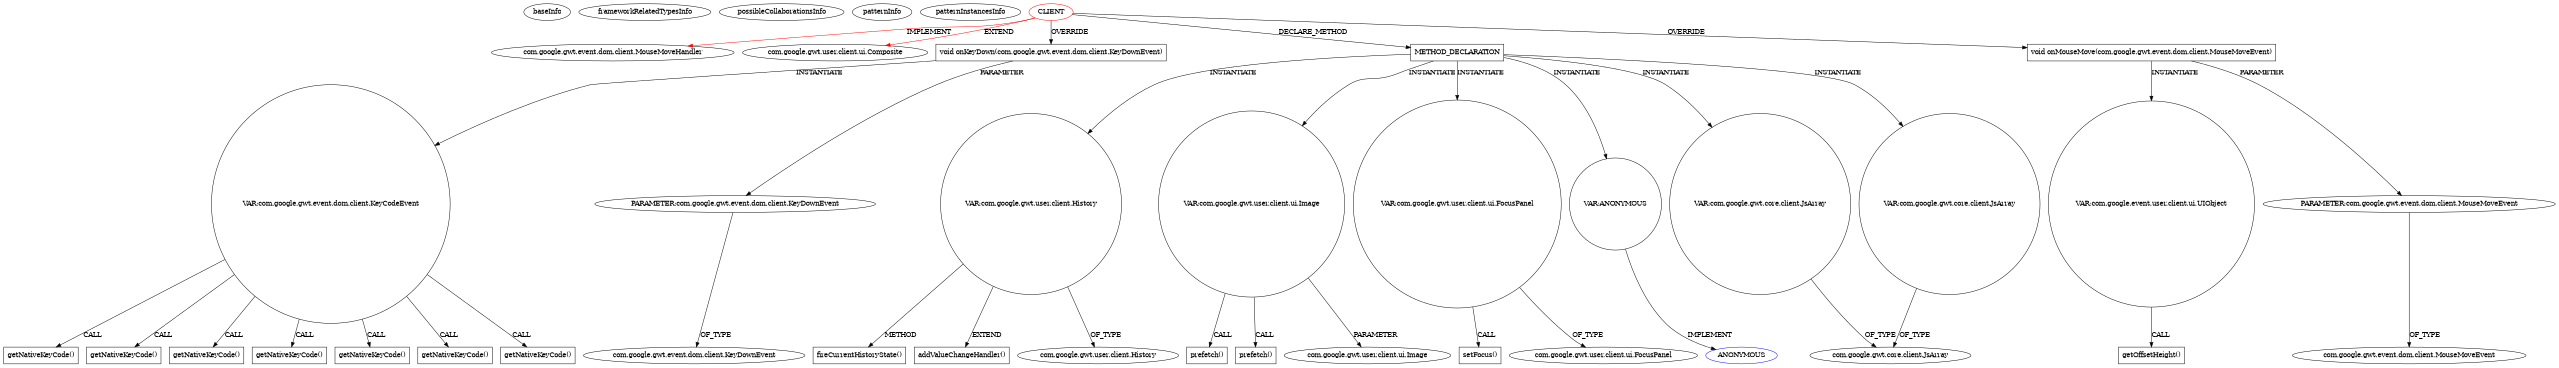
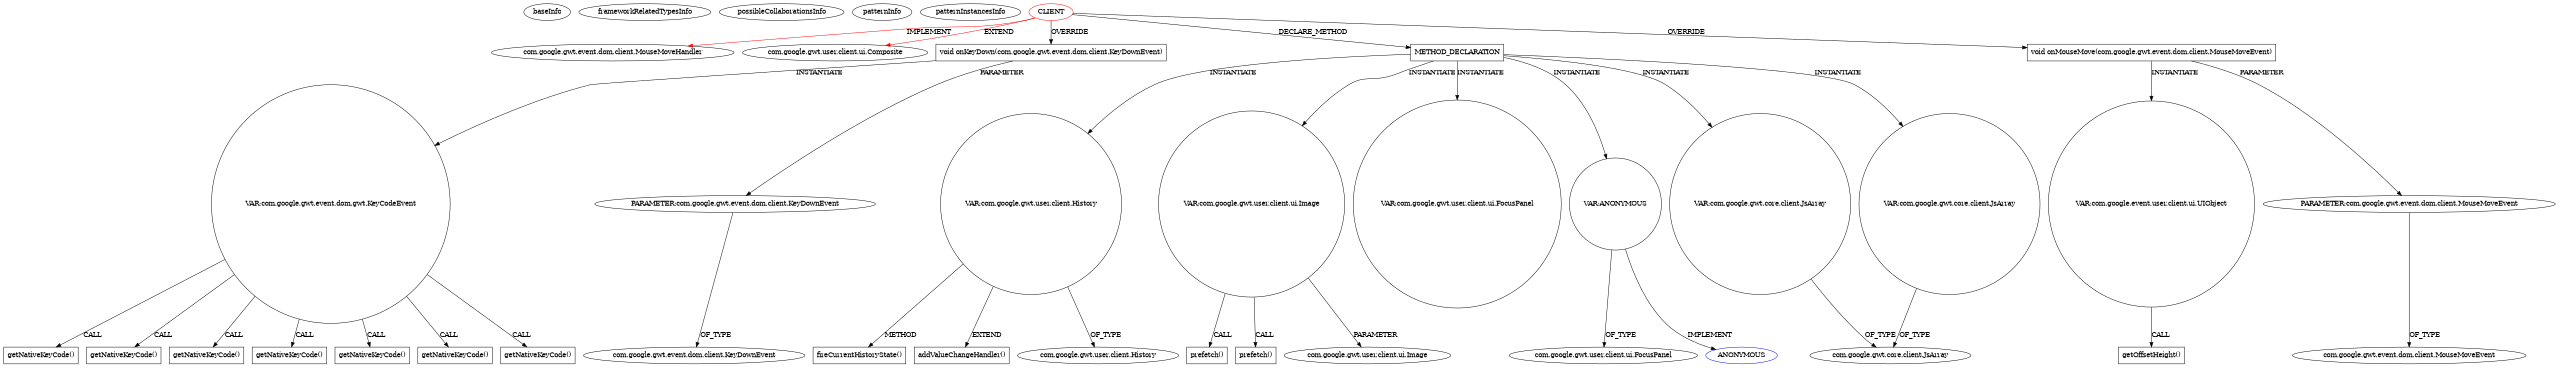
  digraph {
    node [isFrameworkType=false vertexType=INSIDE_CALL]
    baseInfo [category=pattern graphId=504 isAnonymous=false possibleRelation=false isFrameworkType="" vertexType=""]
    frameworkRelatedTypesInfo [0="com.google.gwt.event.dom.client.MouseMoveHandler" 1="com.google.gwt.user.client.ui.Composite" isFrameworkType="" vertexType=""]
    possibleCollaborationsInfo [isFrameworkType="" vertexType=""]
    patternInfo [frequency=2.0 patternRootClient=0 isFrameworkType="" vertexType=""]
    patternInstancesInfo [0="vlapan-PhotoBank~/vlapan-PhotoBank/PhotoBank-master/src/com/vlapan/gwt/photobank/client/ui/PhotoBrowserSimple.java~PhotoBrowserSimple~4605" 1="vlapan-PhotoBank~/vlapan-PhotoBank/PhotoBank-master/src/com/vlapan/gwt/photobank/client/ui/PhotoBrowser.java~PhotoBrowser~4600" isFrameworkType="" vertexType=""]
    n6 [label="com.google.gwt.event.dom.client.MouseMoveHandler" vertexType=FRAMEWORK_INTERFACE_TYPE]
    n7 [color=red label=CLIENT vertexType=ROOT_CLIENT_CLASS_DECLARATION]
    n8 [label="com.google.gwt.user.client.ui.Composite" vertexType=FRAMEWORK_CLASS_TYPE]
    n9 [label="void onKeyDown(com.google.gwt.event.dom.client.KeyDownEvent)" shape=box vertexType=OVERRIDING_METHOD_DECLARATION]
    n10 [label=METHOD_DECLARATION shape=box vertexType=CLIENT_METHOD_DECLARATION]
    n11 [label="void onMouseMove(com.google.gwt.event.dom.client.MouseMoveEvent)" shape=box vertexType=OVERRIDING_METHOD_DECLARATION]
-   n12 [label="VAR:com.google.gwt.event.dom.client.KeyCodeEvent" shape=circle vertexType=VARIABLE_EXPRESION]
+   n12 [label="VAR:com.google.gwt.event.dom.gwt.KeyCodeEvent" shape=circle vertexType=VARIABLE_EXPRESION]
    n13 [label="PARAMETER:com.google.gwt.event.dom.client.KeyDownEvent" vertexType=PARAMETER_DECLARATION]
    n14 [label="VAR:com.google.gwt.user.client.ui.FocusPanel" shape=circle vertexType=VARIABLE_EXPRESION]
    n15 [label="VAR:ANONYMOUS" shape=circle vertexType=VARIABLE_EXPRESION]
    n16 [label="VAR:com.google.gwt.core.client.JsArray" shape=circle vertexType=VARIABLE_EXPRESION]
    n17 [label="VAR:com.google.gwt.core.client.JsArray" shape=circle vertexType=VARIABLE_EXPRESION]
    n18 [label="VAR:com.google.gwt.user.client.History" shape=circle vertexType=VARIABLE_EXPRESION]
    n19 [label="VAR:com.google.gwt.user.client.ui.Image" shape=circle vertexType=VARIABLE_EXPRESION]
    n20 [label="VAR:com.google.event.user.client.ui.UIObject" shape=circle vertexType=VARIABLE_EXPRESION]
    n21 [label="PARAMETER:com.google.gwt.event.dom.client.MouseMoveEvent" vertexType=PARAMETER_DECLARATION]
    n22 [label="getNativeKeyCode()" shape=box]
    n23 [label="getNativeKeyCode()" shape=box]
    n24 [label="getNativeKeyCode()" shape=box]
    n25 [label="getNativeKeyCode()" shape=box]
    n26 [label="getNativeKeyCode()" shape=box]
    n27 [label="getNativeKeyCode()" shape=box]
    n28 [label="getNativeKeyCode()" shape=box]
    n29 [label="com.google.gwt.event.dom.client.KeyDownEvent" vertexType=FRAMEWORK_CLASS_TYPE]
    n30 [label="com.google.gwt.user.client.ui.FocusPanel" vertexType=FRAMEWORK_CLASS_TYPE]
-   n31 [label="setFocus()" shape=box]
    n32 [color=blue label=ANONYMOUS vertexType=REFERENCE_ANONYMOUS_DECLARATION]
    n33 [label="com.google.gwt.core.client.JsArray" vertexType=FRAMEWORK_CLASS_TYPE]
    n34 [label="com.google.gwt.user.client.History" vertexType=FRAMEWORK_CLASS_TYPE]
    n35 [label="fireCurrentHistoryState()" shape=box]
    n36 [label="addValueChangeHandler()" shape=box]
    n37 [label="com.google.gwt.user.client.ui.Image" vertexType=FRAMEWORK_CLASS_TYPE]
    n38 [label="prefetch()" shape=box]
    n39 [label="prefetch()" shape=box]
    n40 [label="getOffsetHeight()" shape=box]
    n41 [label="com.google.gwt.event.dom.client.MouseMoveEvent" vertexType=FRAMEWORK_CLASS_TYPE]
    n7 -> n6 [color=red label=IMPLEMENT]
    n7 -> n8 [color=red label=EXTEND]
    n7 -> n9 [label=OVERRIDE]
    n7 -> n10 [label=DECLARE_METHOD]
    n7 -> n11 [label=OVERRIDE]
    n9 -> n12 [label=INSTANTIATE]
    n9 -> n13 [label=PARAMETER]
    n10 -> n14 [label=INSTANTIATE]
    n10 -> n15 [label=INSTANTIATE]
    n10 -> n16 [label=INSTANTIATE]
    n10 -> n17 [label=INSTANTIATE]
    n10 -> n18 [label=INSTANTIATE]
    n10 -> n19 [label=INSTANTIATE]
    n11 -> n20 [label=INSTANTIATE]
    n11 -> n21 [label=PARAMETER]
    n12 -> n22 [label=CALL]
    n12 -> n23 [label=CALL]
    n12 -> n24 [label=CALL]
    n12 -> n25 [label=CALL]
    n12 -> n26 [label=CALL]
    n12 -> n27 [label=CALL]
    n12 -> n28 [label=CALL]
    n13 -> n29 [label=OF_TYPE]
-   n14 -> n30 [label=OF_TYPE]
-   n14 -> n31 [label=CALL]
+   n15 -> n30 [label=OF_TYPE]
    n15 -> n32 [label=IMPLEMENT]
    n16 -> n33 [label=OF_TYPE]
    n17 -> n33 [label=OF_TYPE]
    n18 -> n34 [label=OF_TYPE]
    n18 -> n35 [label=METHOD]
    n18 -> n36 [label=EXTEND]
    n19 -> n37 [label=PARAMETER]
    n19 -> n38 [label=CALL]
    n19 -> n39 [label=CALL]
    n20 -> n40 [label=CALL]
    n21 -> n41 [label=OF_TYPE]
  }
